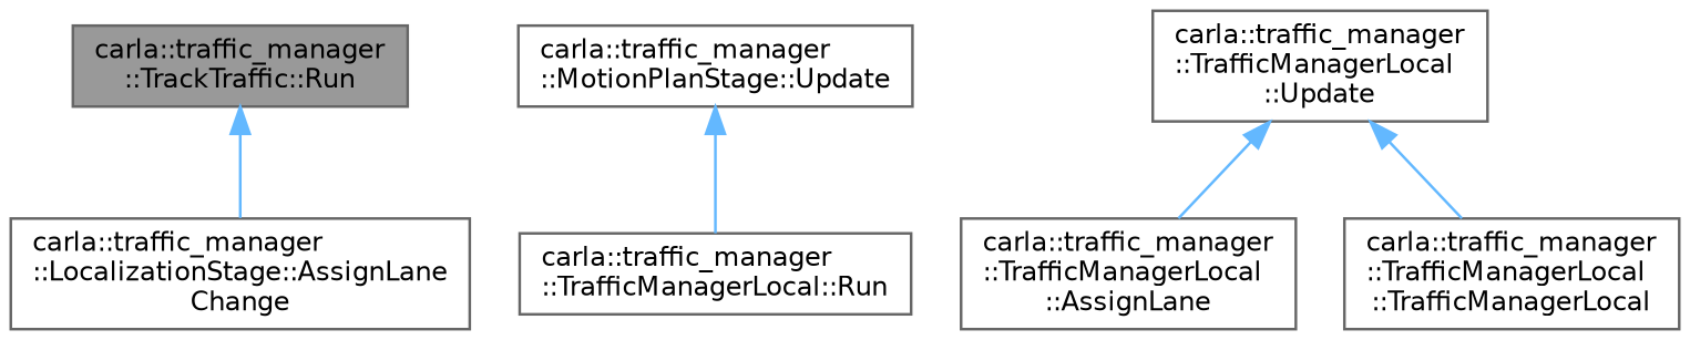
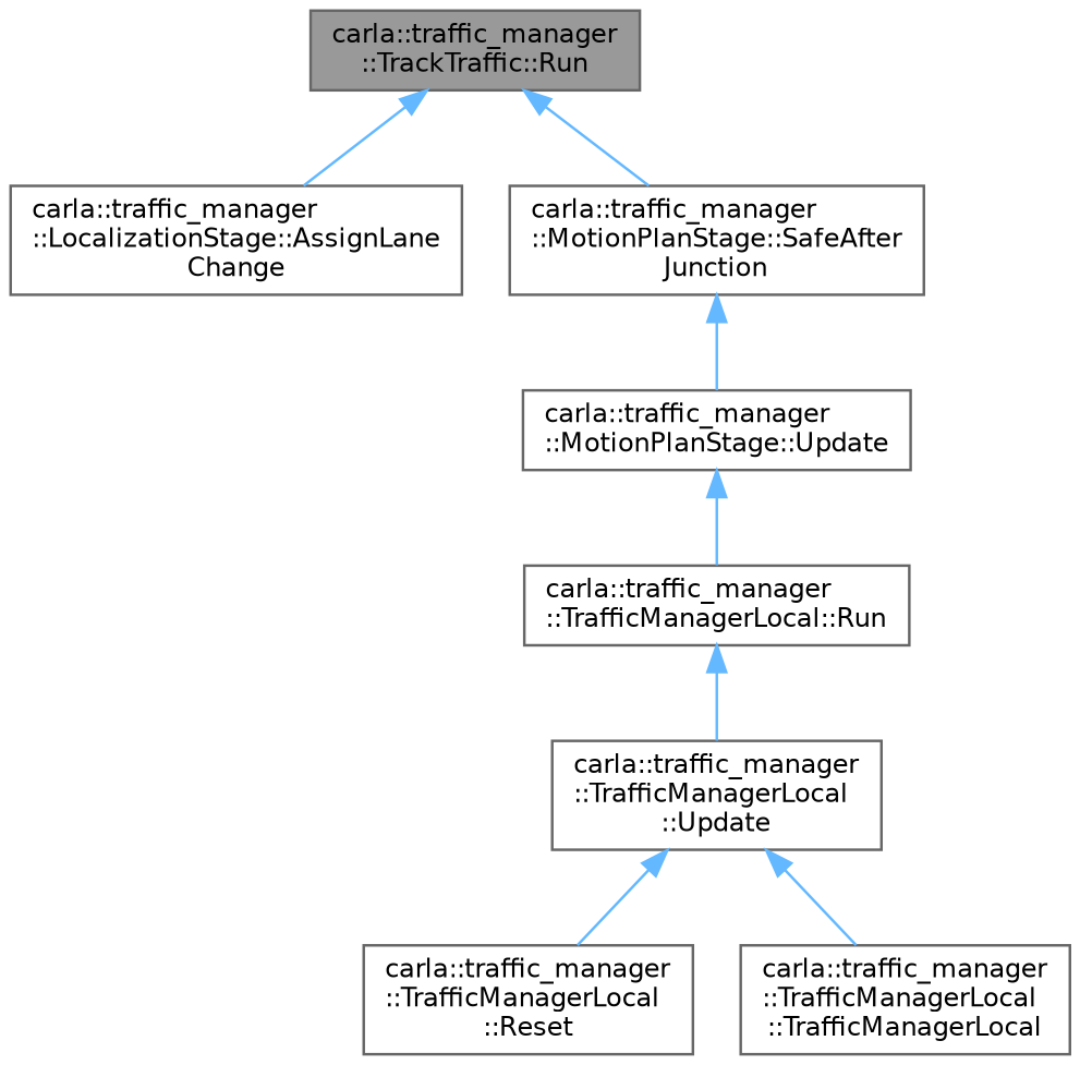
  digraph {
    rankdir=TB
    node [color=grey40 fillcolor=white fontname=Helvetica fontsize=10 shape=box style=filled]
    edge [color=steelblue1 dir=back fontname=Helvetica fontsize=10 labelfontname=Helvetica labelfontsize=10 style=solid]
    n1 [color=gray40 fillcolor=grey60 fontcolor=black height=0.2 label="carla::traffic_manager\l::TrackTraffic::Run" width=0.4]
    n2 [height=0.2 label="carla::traffic_manager\l::LocalizationStage::AssignLane\lChange" width=0.4]
+   n3 [height=0.2 label="carla::traffic_manager\l::MotionPlanStage::SafeAfter\lJunction" width=0.4]
    n4 [height=0.2 label="carla::traffic_manager\l::MotionPlanStage::Update" width=0.4]
    n5 [height=0.2 label="carla::traffic_manager\l::TrafficManagerLocal::Run" width=0.4]
    n6 [height=0.2 label="carla::traffic_manager\l::TrafficManagerLocal\l::Update" width=0.4]
-   n7 [height=0.2 label="carla::traffic_manager\l::TrafficManagerLocal\l::AssignLane" width=0.4]
+   n7 [height=0.2 label="carla::traffic_manager\l::TrafficManagerLocal\l::Reset" width=0.4]
    n8 [height=0.2 label="carla::traffic_manager\l::TrafficManagerLocal\l::TrafficManagerLocal" width=0.4]
    n1 -> n2
+   n1 -> n3
+   n3 -> n4
    n4 -> n5
+   n5 -> n6
    n6 -> n7
    n6 -> n8
  }
